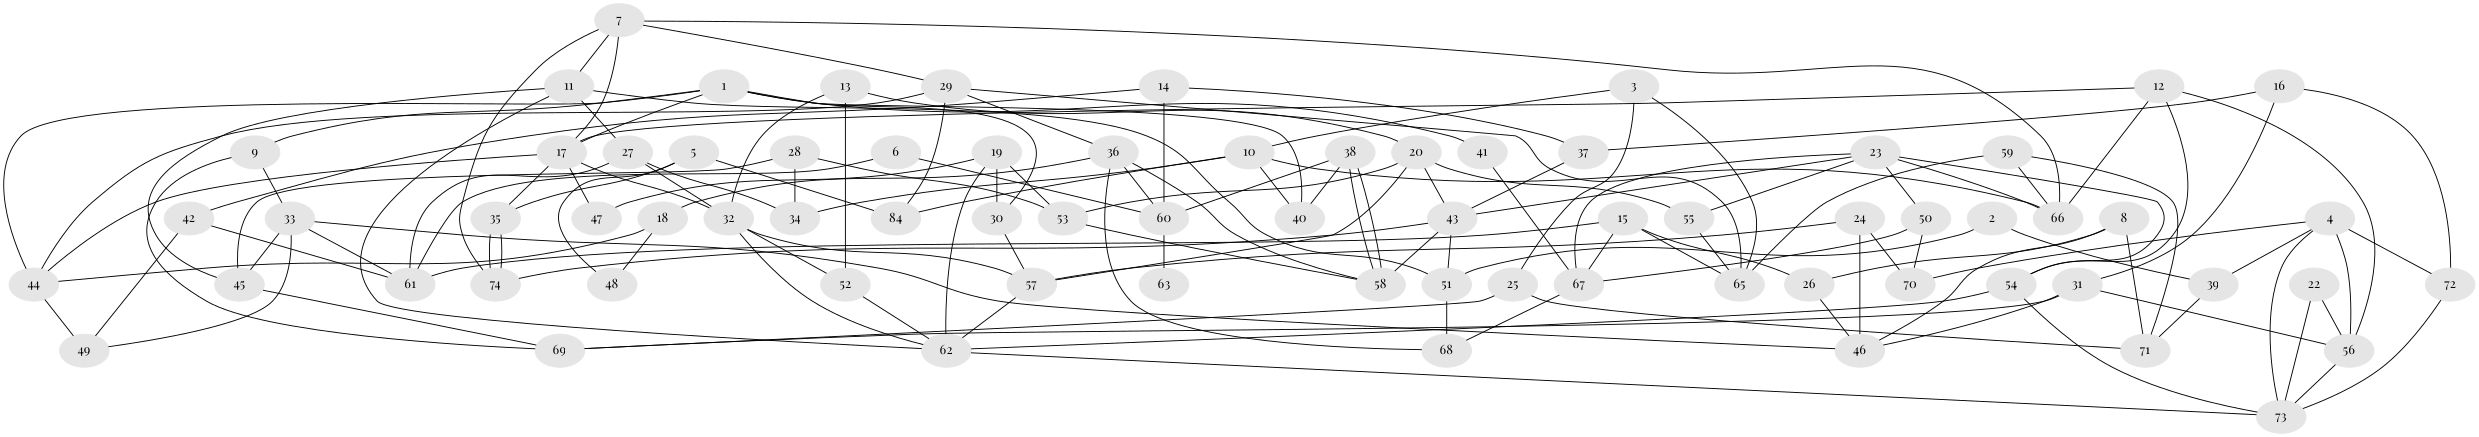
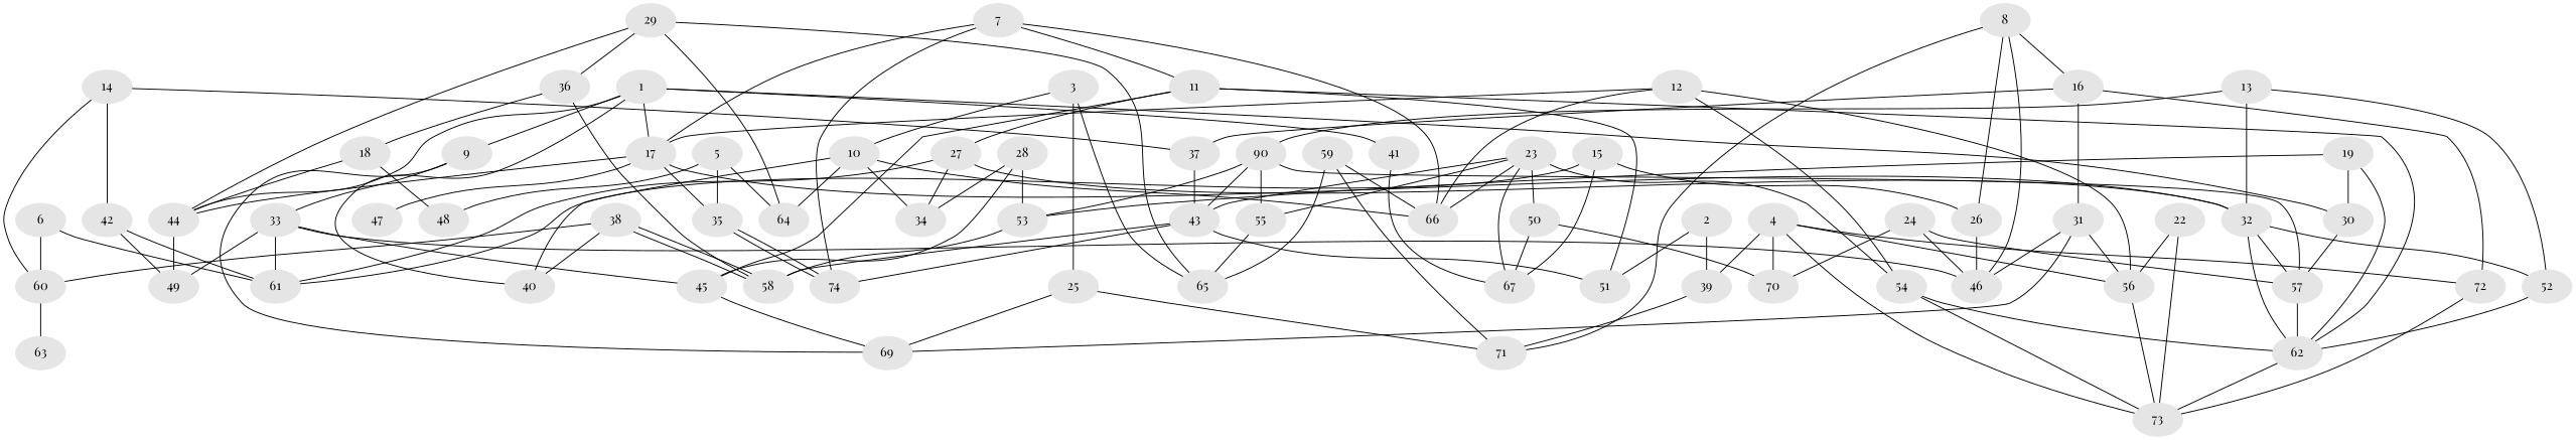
  graph {
    fontname="Playfair Display"
    node [color=gray90 fontname="Playfair Display" style=filled]
    edge [fontname="Playfair Display"]
    1
    9
    17
    30
    40
    41
    44
    33
    69
    35
    32
    47
    57
    67
    49
    2
    39
    51
    71
-   68
    3
    10
    25
    65
-   64 [label=84]
+   64
    66
    34
    4
    56
    70
    72
    73
    5
    48
    74
    6
    60
    61
    63
    7
    11
    29
    27
    45
    62
    36
    8
    16
    26
    46
    37
    31
    18
    12
    54
    13
-   20
+   20 [label=90]
    52
    53
    43
    55
    14
    42
    15
    19
    58
    22
    23
    50
    24
    28
    38
    59
    1 -- 9
    1 -- 17
    1 -- 30
    1 -- 40
    1 -- 41
    1 -- 44
    9 -- 33
    9 -- 69
    17 -- 44
    17 -- 35
    17 -- 32
    17 -- 47
    30 -- 57
    41 -- 67
    44 -- 49
    33 -- 49
    33 -- 61
    33 -- 45
    33 -- 46
    35 -- 74
    35 -- 74
    32 -- 57
    32 -- 62
    32 -- 52
    57 -- 62
-   67 -- 68
    2 -- 39
    2 -- 51
    39 -- 71
-   51 -- 68
    3 -- 10
    3 -- 25
    3 -- 65
    10 -- 40
    10 -- 64
    10 -- 66
    10 -- 34
    25 -- 69
    25 -- 71
    4 -- 39
    4 -- 56
    4 -- 70
    4 -- 72
    4 -- 73
    56 -- 73
    72 -- 73
    5 -- 35
    5 -- 64
    5 -- 48
    6 -- 60
    6 -- 61
    60 -- 63
    7 -- 17
    7 -- 66
    7 -- 74
    7 -- 11
-   7 -- 29
    11 -- 51
    11 -- 27
    11 -- 45
    11 -- 62
    29 -- 44
    29 -- 65
    29 -- 64
    29 -- 36
    27 -- 32
    27 -- 34
    27 -- 61
    45 -- 69
    62 -- 73
-   36 -- 68
-   36 -- 60
    36 -- 18
    36 -- 58
    8 -- 71
+   8 -- 16
    8 -- 26
    8 -- 46
    16 -- 72
    16 -- 37
    16 -- 31
    26 -- 46
    37 -- 43
    31 -- 69
    31 -- 56
    31 -- 46
    18 -- 44
    18 -- 48
    12 -- 17
    12 -- 66
    12 -- 56
    12 -- 54
    54 -- 73
    54 -- 62
    13 -- 32
    13 -- 20
    13 -- 52
    20 -- 57
    20 -- 53
    20 -- 43
    20 -- 55
    52 -- 62
    53 -- 58
    43 -- 51
    43 -- 74
    43 -- 58
    55 -- 65
    14 -- 60
    14 -- 37
    14 -- 42
    42 -- 49
    42 -- 61
    15 -- 67
-   15 -- 65
    15 -- 61
    15 -- 26
    19 -- 30
-   19 -- 47
    19 -- 62
    19 -- 53
    22 -- 56
    22 -- 73
    23 -- 67
    23 -- 66
    23 -- 54
    23 -- 43
    23 -- 55
    23 -- 50
    50 -- 67
    50 -- 70
    24 -- 57
    24 -- 70
    24 -- 46
    28 -- 34
    28 -- 45
    28 -- 53
    38 -- 40
    38 -- 60
    38 -- 58
    38 -- 58
    59 -- 71
    59 -- 65
    59 -- 66
  }
